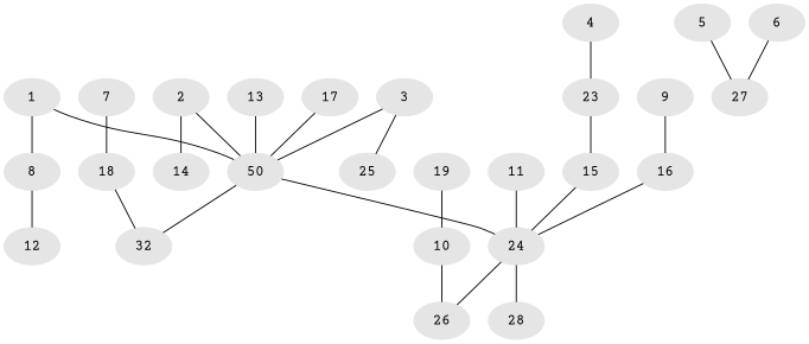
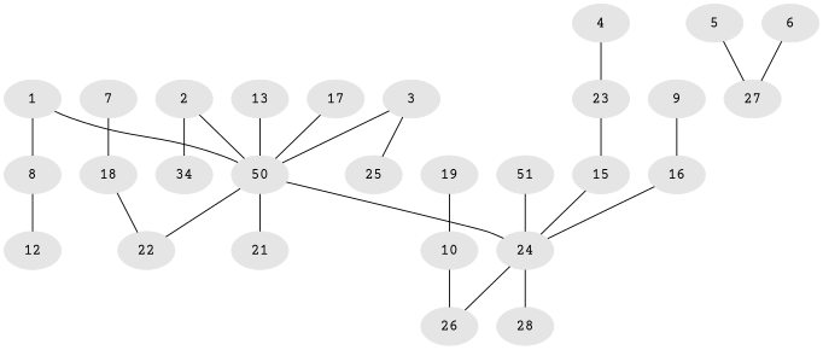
  graph {
    fontname="Courier Prime"
    node [color=gray90 fontname="Courier Prime" style=filled]
    edge [fontname="Courier Prime" weight=1.0]
    1
    8
    n3 [label=50]
    12
-   22 [label=32]
+   22
    24
+   21
    2
-   14
+   14 [label=34]
    3
    25
    4
    23
    15
    5
    27
    6
    7
    18
    9
    16
    26
    28
    10
-   11
+   11 [label=51]
    13
    17
    19
    1 -- 8
    1 -- n3
    8 -- 12
    n3 -- 22
    n3 -- 24
+   n3 -- 21
    24 -- 26
    24 -- 28
    2 -- n3
    2 -- 14
    3 -- n3
    3 -- 25
    4 -- 23
    23 -- 15
    15 -- 24
    5 -- 27
    6 -- 27
    7 -- 18
    18 -- 22
    9 -- 16
    16 -- 24
    10 -- 26
    11 -- 24
    13 -- n3
    17 -- n3
    19 -- 10
  }
